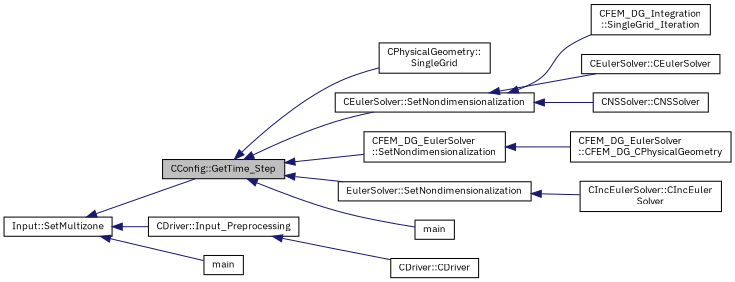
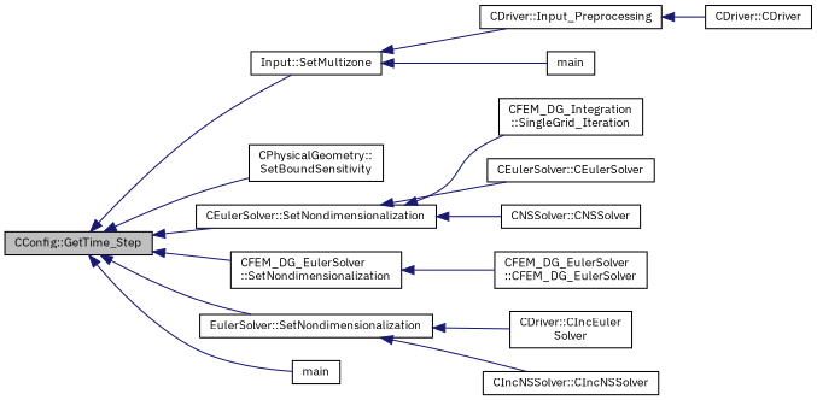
  digraph {
    fontname="IBM Plex Sans"
    rankdir=LR
    node [color=black fillcolor=white fontname="IBM Plex Sans" fontsize=10 shape=record style=filled]
    edge [color=midnightblue dir=back fontname="IBM Plex Sans" fontsize=10 labelfontname=Helvetica labelfontsize=10 style=solid]
    n1 [fillcolor=grey75 fontcolor=black height=0.2 label="CConfig::GetTime_Step" width=0.4]
    n2 [height=0.2 label="Input::SetMultizone" width=0.4]
-   n3 [height=0.2 label="CPhysicalGeometry::\lSingleGrid" width=0.4]
+   n3 [height=0.2 label="CPhysicalGeometry::\lSetBoundSensitivity" width=0.4]
    n4 [height=0.2 label="CEulerSolver::SetNondimensionalization" width=0.4]
    n5 [height=0.2 label="CFEM_DG_EulerSolver\l::SetNondimensionalization" width=0.4]
    n6 [height=0.2 label="EulerSolver::SetNondimensionalization" width=0.4]
    n7 [height=0.2 label=main width=0.4]
    n8 [height=0.2 label="CDriver::Input_Preprocessing" width=0.4]
    n9 [height=0.2 label=main width=0.4]
    n10 [height=0.2 label="CFEM_DG_Integration\l::SingleGrid_Iteration" width=0.4]
    n11 [height=0.2 label="CEulerSolver::CEulerSolver" width=0.4]
    n12 [height=0.2 label="CNSSolver::CNSSolver" width=0.4]
-   n13 [height=0.2 label="CFEM_DG_EulerSolver\l::CFEM_DG_CPhysicalGeometry" width=0.4]
-   n14 [height=0.2 label="CIncEulerSolver::CIncEuler\lSolver" width=0.4]
+   n13 [height=0.2 label="CFEM_DG_EulerSolver\l::CFEM_DG_EulerSolver" width=0.4]
+   n14 [height=0.2 label="CDriver::CIncEuler\lSolver" width=0.4]
+   n15 [height=0.2 label="CIncNSSolver::CIncNSSolver" width=0.4]
    n16 [height=0.2 label="CDriver::CDriver" width=0.4]
-   n2 -> n1
+   n1 -> n2
    n1 -> n3
    n1 -> n4
    n1 -> n5
    n1 -> n6
    n1 -> n7
    n2 -> n8
    n2 -> n9
    n4 -> n10
    n4 -> n11
    n4 -> n12
    n5 -> n13
    n6 -> n14
+   n6 -> n15
    n8 -> n16
  }
